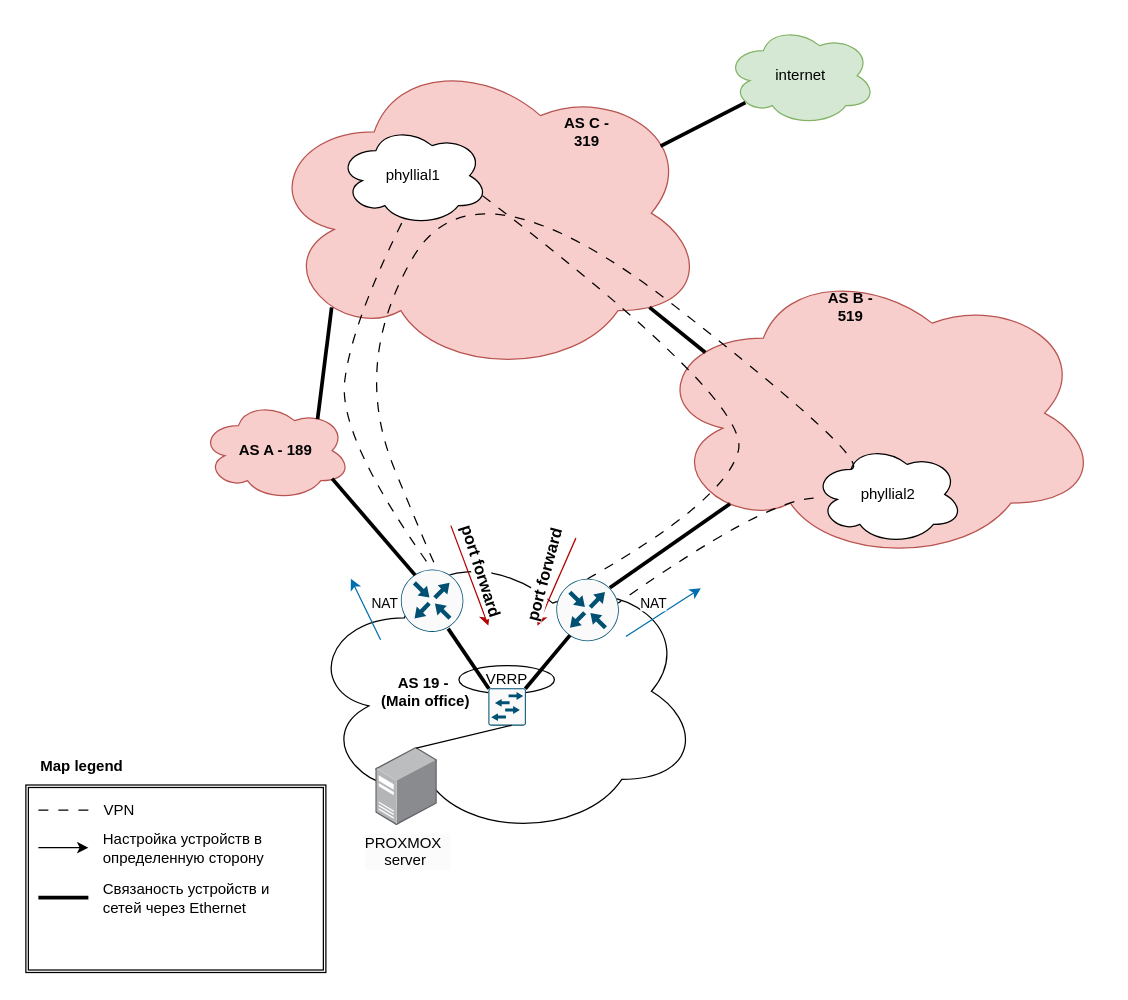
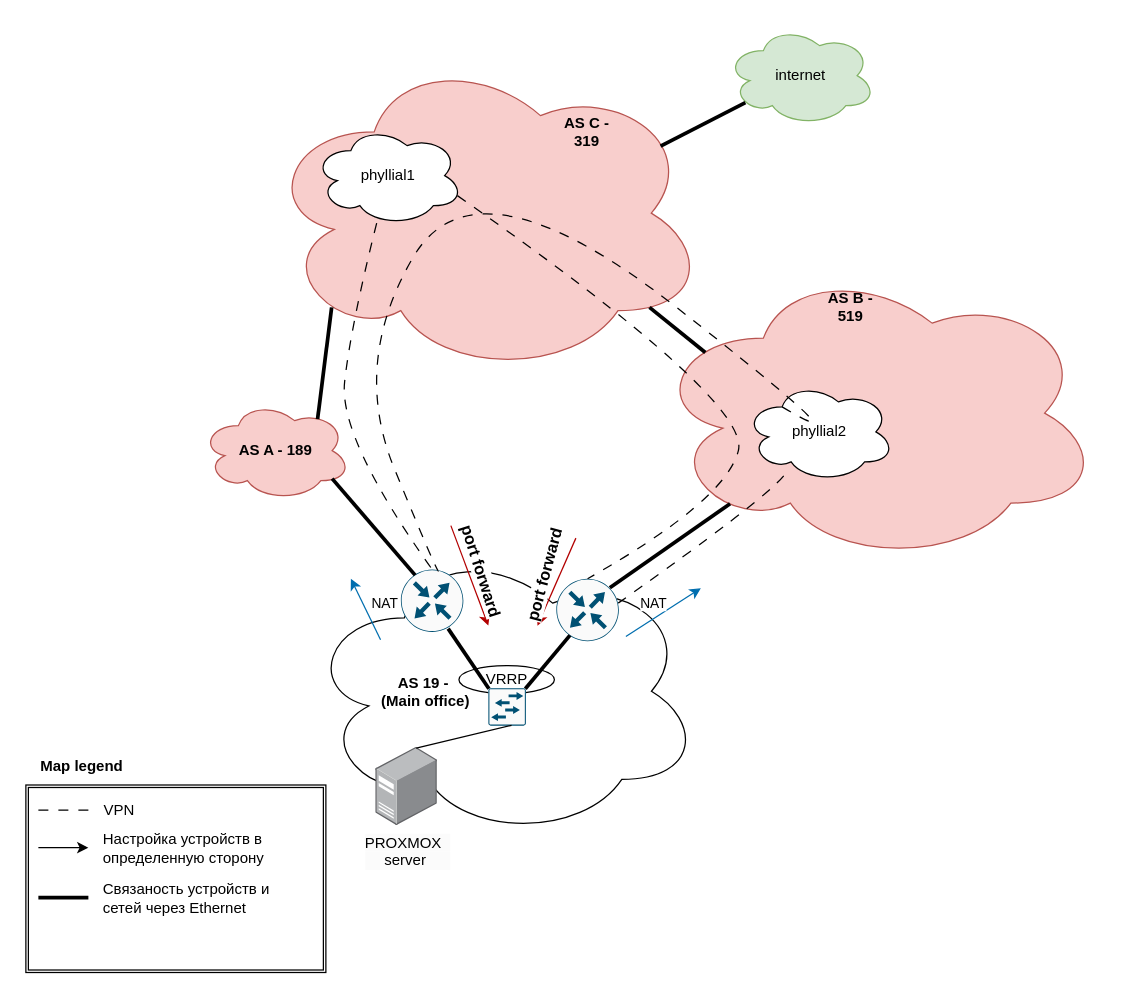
  <mxCell id="0" />
  <mxCell id="1" parent="0" />
  <mxCell id="2" value="" style="ellipse;shape=cloud;whiteSpace=wrap;html=1;fillColor=#f8cecc;strokeColor=#b85450;" parent="1" vertex="1"><mxGeometry x="210" y="40" width="354.65" height="260" as="geometry" /></mxCell>
  <mxCell id="3" value="&lt;b&gt;AS A - 189&lt;/b&gt;" style="ellipse;shape=cloud;whiteSpace=wrap;html=1;fillColor=#f8cecc;strokeColor=#b85450;" parent="1" vertex="1"><mxGeometry x="160" y="320" width="120" height="80" as="geometry" /></mxCell>
  <mxCell id="4" value="" style="ellipse;shape=cloud;whiteSpace=wrap;html=1;fillColor=#f8cecc;strokeColor=#b85450;" parent="1" vertex="1"><mxGeometry x="520" y="210" width="360" height="240" as="geometry" /></mxCell>
  <mxCell id="5" value="" style="ellipse;shape=cloud;whiteSpace=wrap;html=1;" parent="1" vertex="1"><mxGeometry x="243.74" y="435" width="316.26" height="235" as="geometry" /></mxCell>
- <mxCell id="6" value="phyllial1" style="ellipse;shape=cloud;whiteSpace=wrap;html=1;" parent="1" vertex="1"><mxGeometry x="270" y="100" width="120" height="80" as="geometry" /></mxCell>
- <mxCell id="7" value="phyllial2" style="ellipse;shape=cloud;whiteSpace=wrap;html=1;" parent="1" vertex="1"><mxGeometry x="650" y="355" width="120" height="80" as="geometry" /></mxCell>
+ <mxCell id="6" value="phyllial1" style="ellipse;shape=cloud;whiteSpace=wrap;html=1;" parent="1" vertex="1"><mxGeometry x="250" y="100" width="120" height="80" as="geometry" /></mxCell>
+ <mxCell id="7" value="phyllial2" style="ellipse;shape=cloud;whiteSpace=wrap;html=1;" parent="1" vertex="1"><mxGeometry x="595" y="305" width="120" height="80" as="geometry" /></mxCell>
  <mxCell id="8" value="internet" style="ellipse;shape=cloud;whiteSpace=wrap;html=1;fillColor=#d5e8d4;strokeColor=#82b366;" parent="1" vertex="1"><mxGeometry x="580" y="20" width="120" height="80" as="geometry" /></mxCell>
  <mxCell id="9" value="&lt;span style=&quot;text-wrap: wrap; background-color: rgb(251, 251, 251);&quot;&gt;PROXMOX&amp;nbsp;&amp;nbsp;&lt;/span&gt;&lt;div style=&quot;text-wrap: wrap; background-color: rgb(251, 251, 251);&quot;&gt;server&amp;nbsp;&lt;/div&gt;" style="image;points=[];aspect=fixed;html=1;align=center;shadow=0;dashed=0;image=img/lib/allied_telesis/computer_and_terminals/Server_Desktop.svg;" parent="1" vertex="1"><mxGeometry x="300" y="597.5" width="49.3" height="62.5" as="geometry" /></mxCell>
  <mxCell id="10" value="" style="curved=1;endArrow=none;html=1;rounded=0;exitX=0.422;exitY=0.975;exitDx=0;exitDy=0;exitPerimeter=0;entryX=0.5;entryY=0;entryDx=0;entryDy=0;entryPerimeter=0;dashed=1;dashPattern=8 8;endFill=0;" parent="1" source="6" target="27" edge="1"><mxGeometry width="50" height="50" relative="1" as="geometry"><mxPoint x="60" y="300" as="sourcePoint" /><mxPoint x="220" y="640" as="targetPoint" /><Array as="points"><mxPoint x="280" y="260" /><mxPoint x="270" y="350" /></Array></mxGeometry></mxCell>
  <mxCell id="11" value="" style="curved=1;endArrow=none;html=1;rounded=0;entryX=0.989;entryY=0.39;entryDx=0;entryDy=0;entryPerimeter=0;dashed=1;dashPattern=8 8;endFill=0;" parent="1" source="7" target="28" edge="1"><mxGeometry width="50" height="50" relative="1" as="geometry"><mxPoint x="660" y="490" as="sourcePoint" /><mxPoint x="710" y="440" as="targetPoint" /><Array as="points"><mxPoint x="610" y="400" /></Array></mxGeometry></mxCell>
  <mxCell id="12" value="" style="endArrow=none;html=1;rounded=1;exitX=0.778;exitY=0.185;exitDx=0;exitDy=0;exitPerimeter=0;entryX=0.154;entryY=0.79;entryDx=0;entryDy=0;entryPerimeter=0;strokeWidth=3;curved=0;" parent="1" source="3" target="2" edge="1"><mxGeometry width="50" height="50" relative="1" as="geometry"><mxPoint x="290" y="320" as="sourcePoint" /><mxPoint x="340" y="270" as="targetPoint" /></mxGeometry></mxCell>
  <mxCell id="13" value="" style="endArrow=none;html=1;rounded=0;exitX=0.121;exitY=0.298;exitDx=0;exitDy=0;exitPerimeter=0;entryX=0.871;entryY=0.79;entryDx=0;entryDy=0;entryPerimeter=0;strokeWidth=3;" parent="1" source="4" target="2" edge="1"><mxGeometry width="50" height="50" relative="1" as="geometry"><mxPoint x="492" y="358" as="sourcePoint" /><mxPoint x="530" y="240" as="targetPoint" /></mxGeometry></mxCell>
  <mxCell id="14" value="" style="endArrow=none;html=1;rounded=0;exitX=0.896;exitY=0.294;exitDx=0;exitDy=0;exitPerimeter=0;strokeWidth=3;entryX=0.13;entryY=0.77;entryDx=0;entryDy=0;entryPerimeter=0;" parent="1" source="2" target="8" edge="1"><mxGeometry width="50" height="50" relative="1" as="geometry"><mxPoint x="380" y="230" as="sourcePoint" /><mxPoint x="437" y="164" as="targetPoint" /></mxGeometry></mxCell>
  <mxCell id="15" value="" style="shape=ext;double=1;rounded=0;whiteSpace=wrap;html=1;movable=1;resizable=1;rotatable=1;deletable=1;editable=1;locked=0;connectable=1;" parent="1" vertex="1"><mxGeometry x="20" y="627.5" width="240" height="150" as="geometry" /></mxCell>
  <mxCell id="16" value="&lt;b&gt;Map legend&lt;/b&gt;" style="text;html=1;align=center;verticalAlign=middle;whiteSpace=wrap;rounded=0;" parent="1" vertex="1"><mxGeometry x="20" y="597.5" width="90" height="30" as="geometry" /></mxCell>
  <mxCell id="17" value="" style="endArrow=none;html=1;rounded=0;dashed=1;dashPattern=8 8;" parent="1" edge="1"><mxGeometry width="50" height="50" relative="1" as="geometry"><mxPoint y="647.5" as="sourcePoint" x="30" /><mxPoint x="70" y="647.5" as="targetPoint" /></mxGeometry></mxCell>
  <mxCell id="18" value="VPN" style="text;html=1;align=center;verticalAlign=middle;whiteSpace=wrap;rounded=0;" parent="1" vertex="1"><mxGeometry x="80" y="637.5" width="30" height="20" as="geometry" /></mxCell>
  <mxCell id="19" value="" style="endArrow=classic;html=1;rounded=0;" parent="1" edge="1"><mxGeometry width="50" height="50" relative="1" as="geometry"><mxPoint y="677.5" as="sourcePoint" x="30" /><mxPoint x="70" y="677.64" as="targetPoint" /></mxGeometry></mxCell>
  <mxCell id="20" value="Настройка устройств в определенную сторону" style="text;html=1;align=left;verticalAlign=middle;whiteSpace=wrap;rounded=0;" parent="1" vertex="1"><mxGeometry x="80" y="657.5" width="140" height="40" as="geometry" /></mxCell>
  <mxCell id="21" value="" style="endArrow=none;html=1;rounded=0;strokeWidth=3;" parent="1" edge="1"><mxGeometry width="50" height="50" relative="1" as="geometry"><mxPoint y="717.5" as="sourcePoint" x="30" /><mxPoint x="70" y="717.5" as="targetPoint" /></mxGeometry></mxCell>
  <mxCell id="22" value="Связаность устройств и сетей через Ethernet&amp;nbsp;" style="text;html=1;align=left;verticalAlign=middle;whiteSpace=wrap;rounded=0;" parent="1" vertex="1"><mxGeometry x="80" y="697.5" width="140" height="40" as="geometry" /></mxCell>
  <mxCell id="23" value="" style="ellipse;whiteSpace=wrap;html=1;" parent="1" vertex="1"><mxGeometry x="366.46" y="532" width="76.37" height="22.5" as="geometry" /></mxCell>
  <mxCell id="24" value="" style="sketch=0;points=[[0.015,0.015,0],[0.985,0.015,0],[0.985,0.985,0],[0.015,0.985,0],[0.25,0,0],[0.5,0,0],[0.75,0,0],[1,0.25,0],[1,0.5,0],[1,0.75,0],[0.75,1,0],[0.5,1,0],[0.25,1,0],[0,0.75,0],[0,0.5,0],[0,0.25,0]];verticalLabelPosition=bottom;html=1;verticalAlign=top;aspect=fixed;align=center;pointerEvents=1;shape=mxgraph.cisco19.rect;prIcon=l2_switch;fillColor=#FAFAFA;strokeColor=#005073;" parent="1" vertex="1"><mxGeometry x="390" y="550" width="30" height="30" as="geometry" /></mxCell>
  <mxCell id="25" value="VRRP" style="text;html=1;align=center;verticalAlign=middle;whiteSpace=wrap;rounded=0;" parent="1" vertex="1"><mxGeometry x="384.65" y="535.75" width="40" height="15" as="geometry" /></mxCell>
  <mxCell id="26" value="&lt;b&gt;AS&amp;nbsp;&lt;/b&gt;&lt;b&gt;19&amp;nbsp;&lt;/b&gt;&lt;b&gt;-&amp;nbsp;&lt;/b&gt;&lt;div&gt;&lt;b&gt;(Main office)&lt;/b&gt;&lt;/div&gt;" style="text;html=1;align=center;verticalAlign=middle;whiteSpace=wrap;rounded=0;" parent="1" vertex="1"><mxGeometry x="300" y="537.5" width="80" height="30" as="geometry" /></mxCell>
  <mxCell id="27" value="" style="sketch=0;points=[[0.5,0,0],[1,0.5,0],[0.5,1,0],[0,0.5,0],[0.145,0.145,0],[0.856,0.145,0],[0.855,0.856,0],[0.145,0.855,0]];verticalLabelPosition=bottom;html=1;verticalAlign=top;aspect=fixed;align=center;pointerEvents=1;shape=mxgraph.cisco19.rect;prIcon=router;fillColor=#FAFAFA;strokeColor=#005073;" parent="1" vertex="1"><mxGeometry x="320" y="455" width="50" height="50" as="geometry" /></mxCell>
  <mxCell id="28" value="" style="sketch=0;points=[[0.5,0,0],[1,0.5,0],[0.5,1,0],[0,0.5,0],[0.145,0.145,0],[0.856,0.145,0],[0.855,0.856,0],[0.145,0.855,0]];verticalLabelPosition=bottom;html=1;verticalAlign=top;aspect=fixed;align=center;pointerEvents=1;shape=mxgraph.cisco19.rect;prIcon=router;fillColor=#FAFAFA;strokeColor=#005073;" parent="1" vertex="1"><mxGeometry x="444.37" y="462.5" width="50" height="50" as="geometry" /></mxCell>
  <mxCell id="29" value="" style="endArrow=none;html=1;rounded=0;entryX=0.618;entryY=0.991;entryDx=0;entryDy=0;entryPerimeter=0;exitX=0.655;exitY=0.008;exitDx=0;exitDy=0;exitPerimeter=0;" parent="1" source="9" target="24" edge="1"><mxGeometry width="50" height="50" relative="1" as="geometry"><mxPoint x="410" y="600" as="sourcePoint" /><mxPoint x="460" y="550" as="targetPoint" /></mxGeometry></mxCell>
  <mxCell id="30" value="&lt;b&gt;AS C - 319&lt;/b&gt;" style="text;html=1;align=center;verticalAlign=middle;whiteSpace=wrap;rounded=0;" vertex="1" parent="1"><mxGeometry x="439.37" y="90" width="60" height="30" as="geometry" /></mxCell>
  <mxCell id="31" value="" style="curved=1;endArrow=none;html=1;rounded=0;entryX=0.5;entryY=0;entryDx=0;entryDy=0;entryPerimeter=0;dashed=1;dashPattern=8 8;exitX=0.96;exitY=0.7;exitDx=0;exitDy=0;exitPerimeter=0;endFill=0;" edge="1" parent="1" source="6" target="28"><mxGeometry width="50" height="50" relative="1" as="geometry"><mxPoint x="533" y="320" as="sourcePoint" /><mxPoint x="370" y="392" as="targetPoint" /><Array as="points"><mxPoint x="600" y="320" /><mxPoint x="580" y="400" /></Array></mxGeometry></mxCell>
  <mxCell id="32" value="" style="curved=1;endArrow=none;html=1;rounded=0;dashed=1;dashPattern=8 8;exitX=0.25;exitY=0.25;exitDx=0;exitDy=0;exitPerimeter=0;endFill=0;entryX=0.6;entryY=0.021;entryDx=0;entryDy=0;entryPerimeter=0;" edge="1" parent="1" source="7" target="27"><mxGeometry width="50" height="50" relative="1" as="geometry"><mxPoint x="499.37" y="355" as="sourcePoint" /><mxPoint x="360" y="400" as="targetPoint" /><Array as="points"><mxPoint x="700" y="370" /><mxPoint x="380" y="120" /><mxPoint x="280" y="290" /><mxPoint x="350" y="460" /></Array></mxGeometry></mxCell>
  <mxCell id="33" value="&lt;b&gt;AS B - 519&lt;/b&gt;" style="text;html=1;align=center;verticalAlign=middle;whiteSpace=wrap;rounded=0;" vertex="1" parent="1"><mxGeometry x="650" y="230" width="60" height="30" as="geometry" /></mxCell>
  <mxCell id="34" value="" style="endArrow=classic;html=1;rounded=0;fillColor=#1ba1e2;strokeColor=#006EAF;" edge="1" parent="1"><mxGeometry relative="1" as="geometry"><mxPoint x="500" y="508.75" as="sourcePoint" /><mxPoint x="560" y="470" as="targetPoint" /></mxGeometry></mxCell>
  <mxCell id="35" value="NAT" style="edgeLabel;resizable=0;html=1;;align=center;verticalAlign=middle;" connectable="0" vertex="1" parent="34"><mxGeometry relative="1" as="geometry"><mxPoint x="-9" y="-8" as="offset" /></mxGeometry></mxCell>
  <mxCell id="36" value="" style="endArrow=classic;html=1;rounded=0;fillColor=#1ba1e2;strokeColor=#006EAF;" edge="1" parent="1"><mxGeometry relative="1" as="geometry"><mxPoint x="303.74" y="511.25" as="sourcePoint" /><mxPoint x="280" y="462.5" as="targetPoint" /></mxGeometry></mxCell>
  <mxCell id="37" value="NAT" style="edgeLabel;resizable=0;html=1;;align=center;verticalAlign=middle;" connectable="0" vertex="1" parent="36"><mxGeometry relative="1" as="geometry"><mxPoint x="15" y="-5" as="offset" /></mxGeometry></mxCell>
  <mxCell id="38" value="" style="endArrow=none;html=1;rounded=0;strokeWidth=3;entryX=0.217;entryY=0.906;entryDx=0;entryDy=0;entryPerimeter=0;exitX=0.985;exitY=0.015;exitDx=0;exitDy=0;exitPerimeter=0;" edge="1" parent="1" source="24" target="28"><mxGeometry width="50" height="50" relative="1" as="geometry"><mxPoint x="439.37" y="567.5" as="sourcePoint" /><mxPoint x="489.37" y="517.5" as="targetPoint" /></mxGeometry></mxCell>
  <mxCell id="39" value="" style="endArrow=none;html=1;rounded=0;strokeWidth=3;entryX=0.015;entryY=0.015;entryDx=0;entryDy=0;entryPerimeter=0;exitX=0.756;exitY=0.948;exitDx=0;exitDy=0;exitPerimeter=0;" edge="1" parent="1" source="27" target="24"><mxGeometry width="50" height="50" relative="1" as="geometry"><mxPoint x="335" y="547" as="sourcePoint" /><mxPoint x="370" y="505" as="targetPoint" /></mxGeometry></mxCell>
  <mxCell id="40" value="" style="endArrow=none;html=1;rounded=0;exitX=0.176;exitY=0.802;exitDx=0;exitDy=0;exitPerimeter=0;entryX=0.856;entryY=0.145;entryDx=0;entryDy=0;entryPerimeter=0;strokeWidth=3;" edge="1" parent="1" source="4" target="28"><mxGeometry width="50" height="50" relative="1" as="geometry"><mxPoint x="506" y="395" as="sourcePoint" /><mxPoint x="470" y="355" as="targetPoint" /></mxGeometry></mxCell>
  <mxCell id="41" value="" style="endArrow=none;html=1;rounded=1;exitX=0.228;exitY=0.092;exitDx=0;exitDy=0;exitPerimeter=0;entryX=0.875;entryY=0.78;entryDx=0;entryDy=0;entryPerimeter=0;strokeWidth=3;curved=0;" edge="1" parent="1" source="27" target="3"><mxGeometry width="50" height="50" relative="1" as="geometry"><mxPoint x="309.71" y="455" as="sourcePoint" /><mxPoint x="309.71" y="374" as="targetPoint" /></mxGeometry></mxCell>
  <mxCell id="42" value="" style="endArrow=classic;html=1;rounded=0;fillColor=#e51400;strokeColor=#B20000;" edge="1" parent="1"><mxGeometry relative="1" as="geometry"><mxPoint x="360" y="420" as="sourcePoint" /><mxPoint x="390" y="500" as="targetPoint" /></mxGeometry></mxCell>
  <mxCell id="43" value="port forward" style="edgeLabel;resizable=0;html=1;;align=center;verticalAlign=middle;rotation=72.2;fontStyle=1;fontSize=13;" connectable="0" vertex="1" parent="42"><mxGeometry relative="1" as="geometry"><mxPoint x="10" y="-5" as="offset" /></mxGeometry></mxCell>
  <mxCell id="44" value="" style="endArrow=classic;html=1;rounded=0;fillColor=#e51400;strokeColor=#B20000;" edge="1" parent="1"><mxGeometry relative="1" as="geometry"><mxPoint x="460" y="430" as="sourcePoint" /><mxPoint x="429.3" y="500" as="targetPoint" /></mxGeometry></mxCell>
  <mxCell id="45" value="port forward" style="edgeLabel;resizable=0;html=1;;align=center;verticalAlign=middle;rotation=-75;fontStyle=1;fontSize=13;" connectable="0" vertex="1" parent="44"><mxGeometry relative="1" as="geometry"><mxPoint x="-10" y="-5" as="offset" /></mxGeometry></mxCell>
